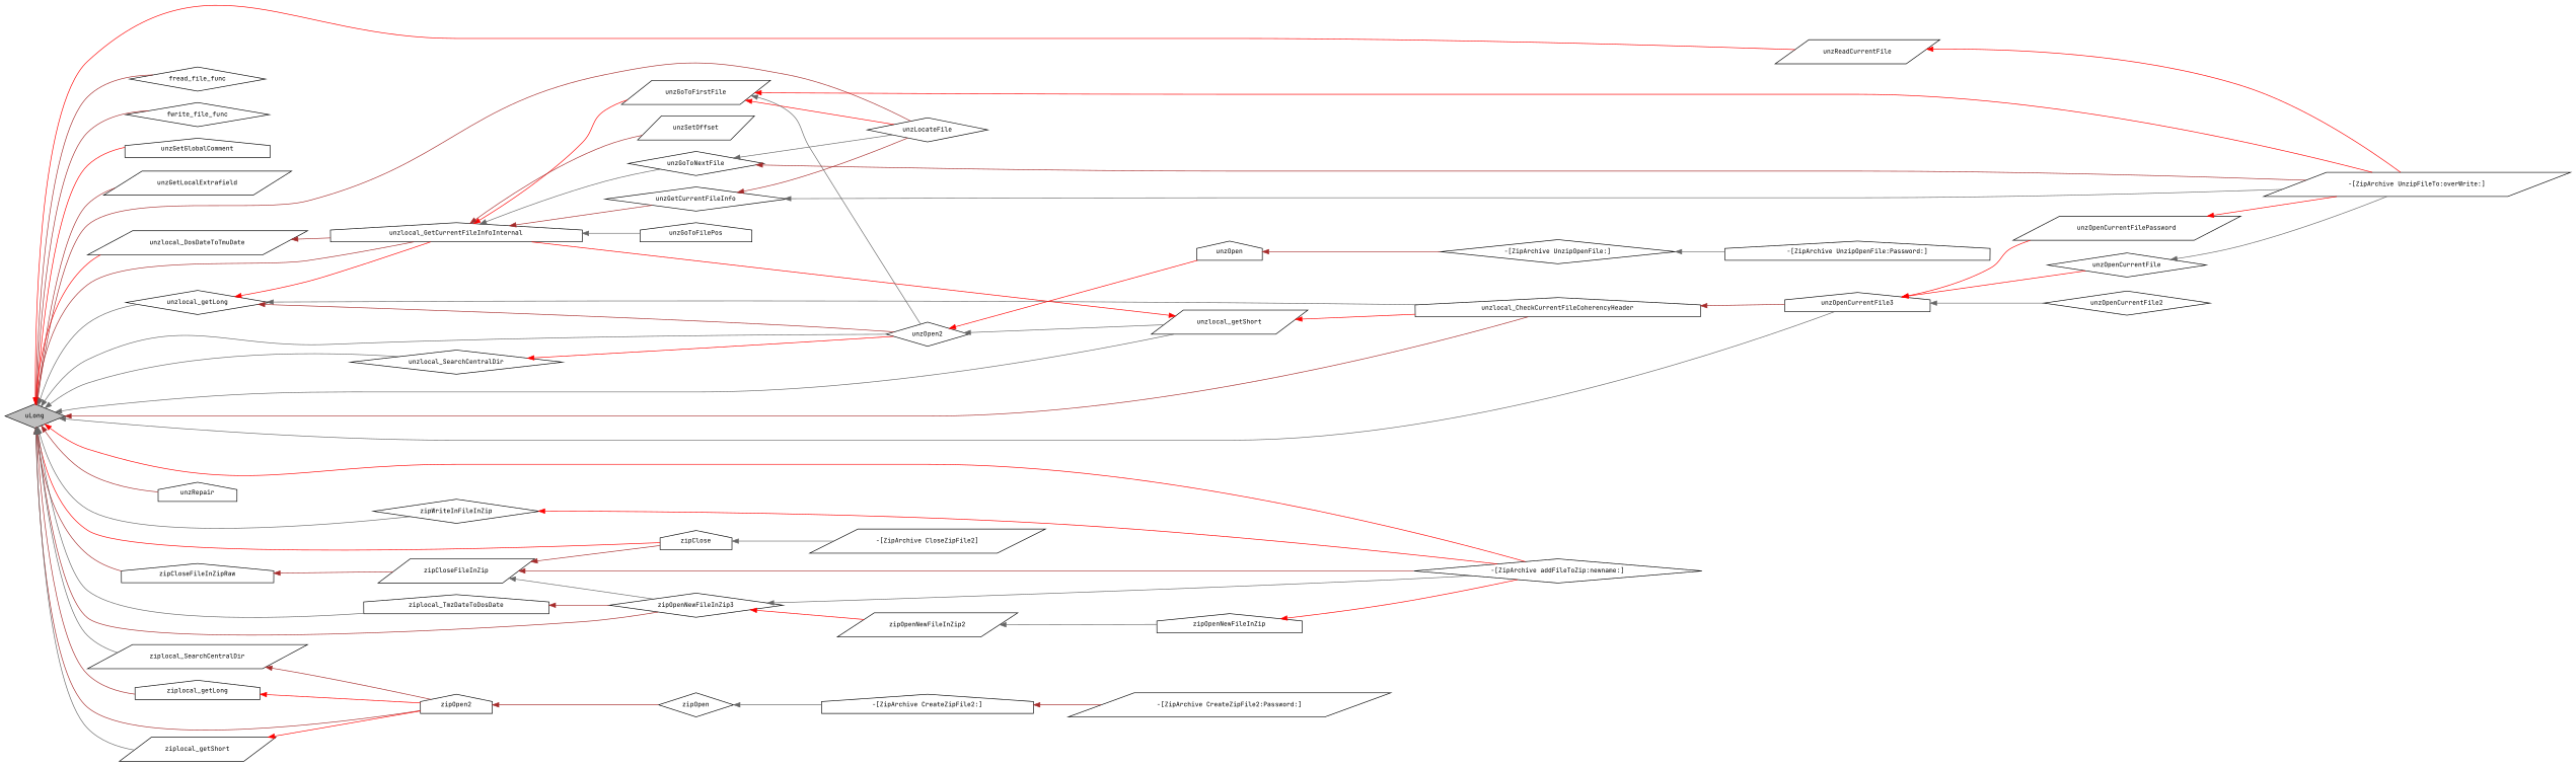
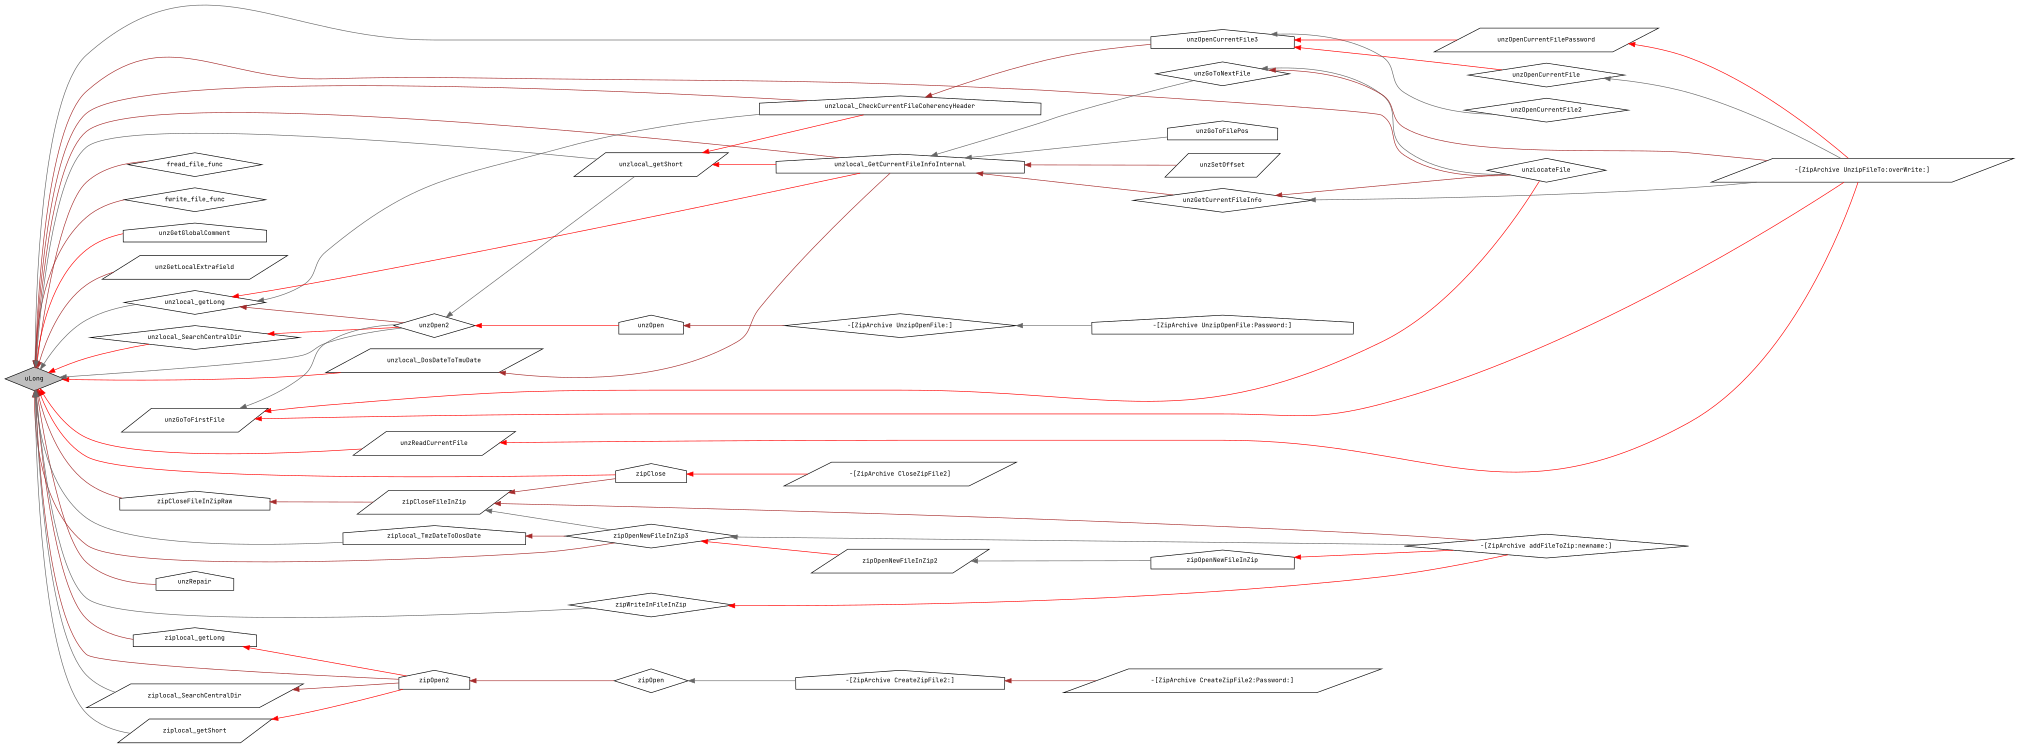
  digraph {
    fontname="JetBrains Mono"
    rankdir=LR
    node [color=black fillcolor=white fontname="JetBrains Mono" fontsize=10 shape=diamond style=filled]
    edge [color=brown dir=back fontname="JetBrains Mono" fontsize=10 labelfontname="FreeSans.ttf" labelfontsize=10 style=solid]
    n1 [fillcolor=grey75 fontcolor=black height=0.2 label=uLong width=0.4]
    n2 [height=0.2 label="-[ZipArchive addFileToZip:newname:]" width=0.4]
    n3 [height=0.2 label=fread_file_func width=0.4]
    n4 [height=0.2 label=fwrite_file_func width=0.4]
    n5 [height=0.2 label=unzGetGlobalComment shape=house width=0.4]
    n6 [height=0.2 label=unzGetLocalExtrafield shape=parallelogram width=0.4]
    n7 [height=0.2 label=unzlocal_CheckCurrentFileCoherencyHeader shape=house width=0.4]
    n8 [height=0.2 label=unzOpenCurrentFile3 shape=house width=0.4]
    n9 [height=0.2 label=unzlocal_DosDateToTmuDate shape=parallelogram width=0.4]
    n10 [height=0.2 label=unzlocal_GetCurrentFileInfoInternal shape=house width=0.4]
    n11 [height=0.2 label=unzLocateFile width=0.4]
    n12 [height=0.2 label=unzOpen2 width=0.4]
    n13 [height=0.2 label=unzlocal_getLong width=0.4]
    n14 [height=0.2 label=unzlocal_getShort shape=parallelogram width=0.4]
    n15 [height=0.2 label=unzlocal_SearchCentralDir width=0.4]
    n16 [height=0.2 label=unzReadCurrentFile shape=parallelogram width=0.4]
    n17 [height=0.2 label=unzRepair shape=house width=0.4]
    n18 [height=0.2 label=zipClose shape=house width=0.4]
    n19 [height=0.2 label=zipCloseFileInZipRaw shape=house width=0.4]
    n20 [height=0.2 label=zipOpenNewFileInZip3 width=0.4]
    n21 [height=0.2 label=ziplocal_getLong shape=house width=0.4]
    n22 [height=0.2 label=zipOpen2 shape=house width=0.4]
    n23 [height=0.2 label=ziplocal_getShort shape=parallelogram width=0.4]
    n24 [height=0.2 label=ziplocal_SearchCentralDir shape=parallelogram width=0.4]
    n25 [height=0.2 label=ziplocal_TmzDateToDosDate shape=house width=0.4]
    n26 [height=0.2 label=zipWriteInFileInZip width=0.4]
    n27 [height=0.2 label=unzOpenCurrentFile width=0.4]
    n28 [height=0.2 label=unzOpenCurrentFile2 width=0.4]
    n29 [height=0.2 label=unzOpenCurrentFilePassword shape=parallelogram width=0.4]
    n30 [height=0.2 label=unzGetCurrentFileInfo width=0.4]
    n31 [height=0.2 label=unzGoToFilePos shape=house width=0.4]
    n32 [height=0.2 label=unzGoToFirstFile shape=parallelogram width=0.4]
    n33 [height=0.2 label=unzGoToNextFile width=0.4]
    n34 [height=0.2 label=unzSetOffset shape=parallelogram width=0.4]
    n35 [height=0.2 label=unzOpen shape=house width=0.4]
    n36 [height=0.2 label="-[ZipArchive UnzipFileTo:overWrite:]" shape=parallelogram width=0.4]
    n37 [height=0.2 label="-[ZipArchive CloseZipFile2]" shape=parallelogram width=0.4]
    n38 [height=0.2 label=zipCloseFileInZip shape=parallelogram width=0.4]
    n39 [height=0.2 label=zipOpenNewFileInZip2 shape=parallelogram width=0.4]
    n40 [height=0.2 label=zipOpen width=0.4]
    n41 [height=0.2 label="-[ZipArchive UnzipOpenFile:]" width=0.4]
    n42 [height=0.2 label="-[ZipArchive UnzipOpenFile:Password:]" shape=house width=0.4]
    n43 [height=0.2 label=zipOpenNewFileInZip shape=house width=0.4]
    n44 [height=0.2 label="-[ZipArchive CreateZipFile2:]" shape=house width=0.4]
    n45 [height=0.2 label="-[ZipArchive CreateZipFile2:Password:]" shape=parallelogram width=0.4]
-   n1 -> n2 [color=red]
    n1 -> n3
    n1 -> n4
    n1 -> n5 [color=red]
    n1 -> n6
    n1 -> n7
    n1 -> n8 [color=gray40]
    n1 -> n9 [color=red]
    n1 -> n10
    n1 -> n11
    n1 -> n12 [color=gray40]
    n1 -> n13 [color=gray40]
    n1 -> n14 [color=gray40]
-   n1 -> n15 [color=gray40]
+   n1 -> n15 [color=red]
    n1 -> n16 [color=red]
    n1 -> n17
    n1 -> n18 [color=red]
    n1 -> n19
    n1 -> n20
    n1 -> n21
    n1 -> n22
    n1 -> n23 [color=gray40]
    n1 -> n24 [color=gray40]
    n1 -> n25 [color=gray40]
    n1 -> n26 [color=gray40]
    n7 -> n8
    n8 -> n27 [color=red]
    n8 -> n28 [color=gray40]
    n8 -> n29 [color=red]
    n9 -> n10
    n10 -> n30
    n10 -> n31 [color=gray40]
-   n10 -> n32 [color=red]
    n10 -> n33 [color=gray40]
    n10 -> n34
    n12 -> n14 [color=gray40]
    n12 -> n35 [color=red]
    n13 -> n7 [color=gray40]
    n13 -> n10 [color=red]
    n13 -> n12
    n14 -> n7 [color=red]
    n14 -> n10 [color=red]
    n15 -> n12 [color=red]
    n16 -> n36 [color=red]
-   n18 -> n37 [color=gray40]
+   n18 -> n37 [color=red]
    n19 -> n38
    n20 -> n2 [color=gray40]
    n20 -> n39 [color=red]
    n21 -> n22 [color=red]
    n22 -> n40
    n23 -> n22 [color=red]
    n24 -> n22
    n25 -> n20
    n26 -> n2 [color=red]
    n27 -> n36 [color=gray40]
    n29 -> n36 [color=red]
    n30 -> n11
    n30 -> n36 [color=gray40]
    n32 -> n11 [color=red]
    n32 -> n12 [color=gray40]
    n32 -> n36 [color=red]
    n33 -> n11 [color=gray40]
    n33 -> n36
    n35 -> n41
    n38 -> n2
    n38 -> n18
    n38 -> n20 [color=gray40]
    n39 -> n43 [color=gray40]
    n40 -> n44 [color=gray40]
    n41 -> n42 [color=gray40]
    n43 -> n2 [color=red]
    n44 -> n45
  }
